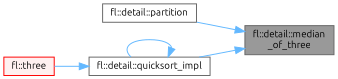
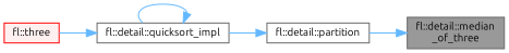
  digraph {
    fontname=Ubuntu
    rankdir=RL
    node [color=grey40 fillcolor=white fontname=Ubuntu fontsize=10 shape=box style=filled]
    edge [color=steelblue1 dir=back fontname=Ubuntu fontsize=10 labelfontname=Helvetica labelfontsize=10 style=solid]
    n1 [color=gray40 fillcolor=grey60 fontcolor=black height=0.2 label="fl::detail::median\l_of_three" width=0.4]
    n2 [height=0.2 label="fl::detail::partition" width=0.4]
    n3 [height=0.2 label="fl::detail::quicksort_impl" width=0.4]
    n4 [color=red fillcolor="#FFF0F0" height=0.2 label="fl::three" width=0.4]
    n1 -> n2
-   n1 -> n3
+   n2 -> n3
    n3 -> n3
    n3 -> n4
  }
